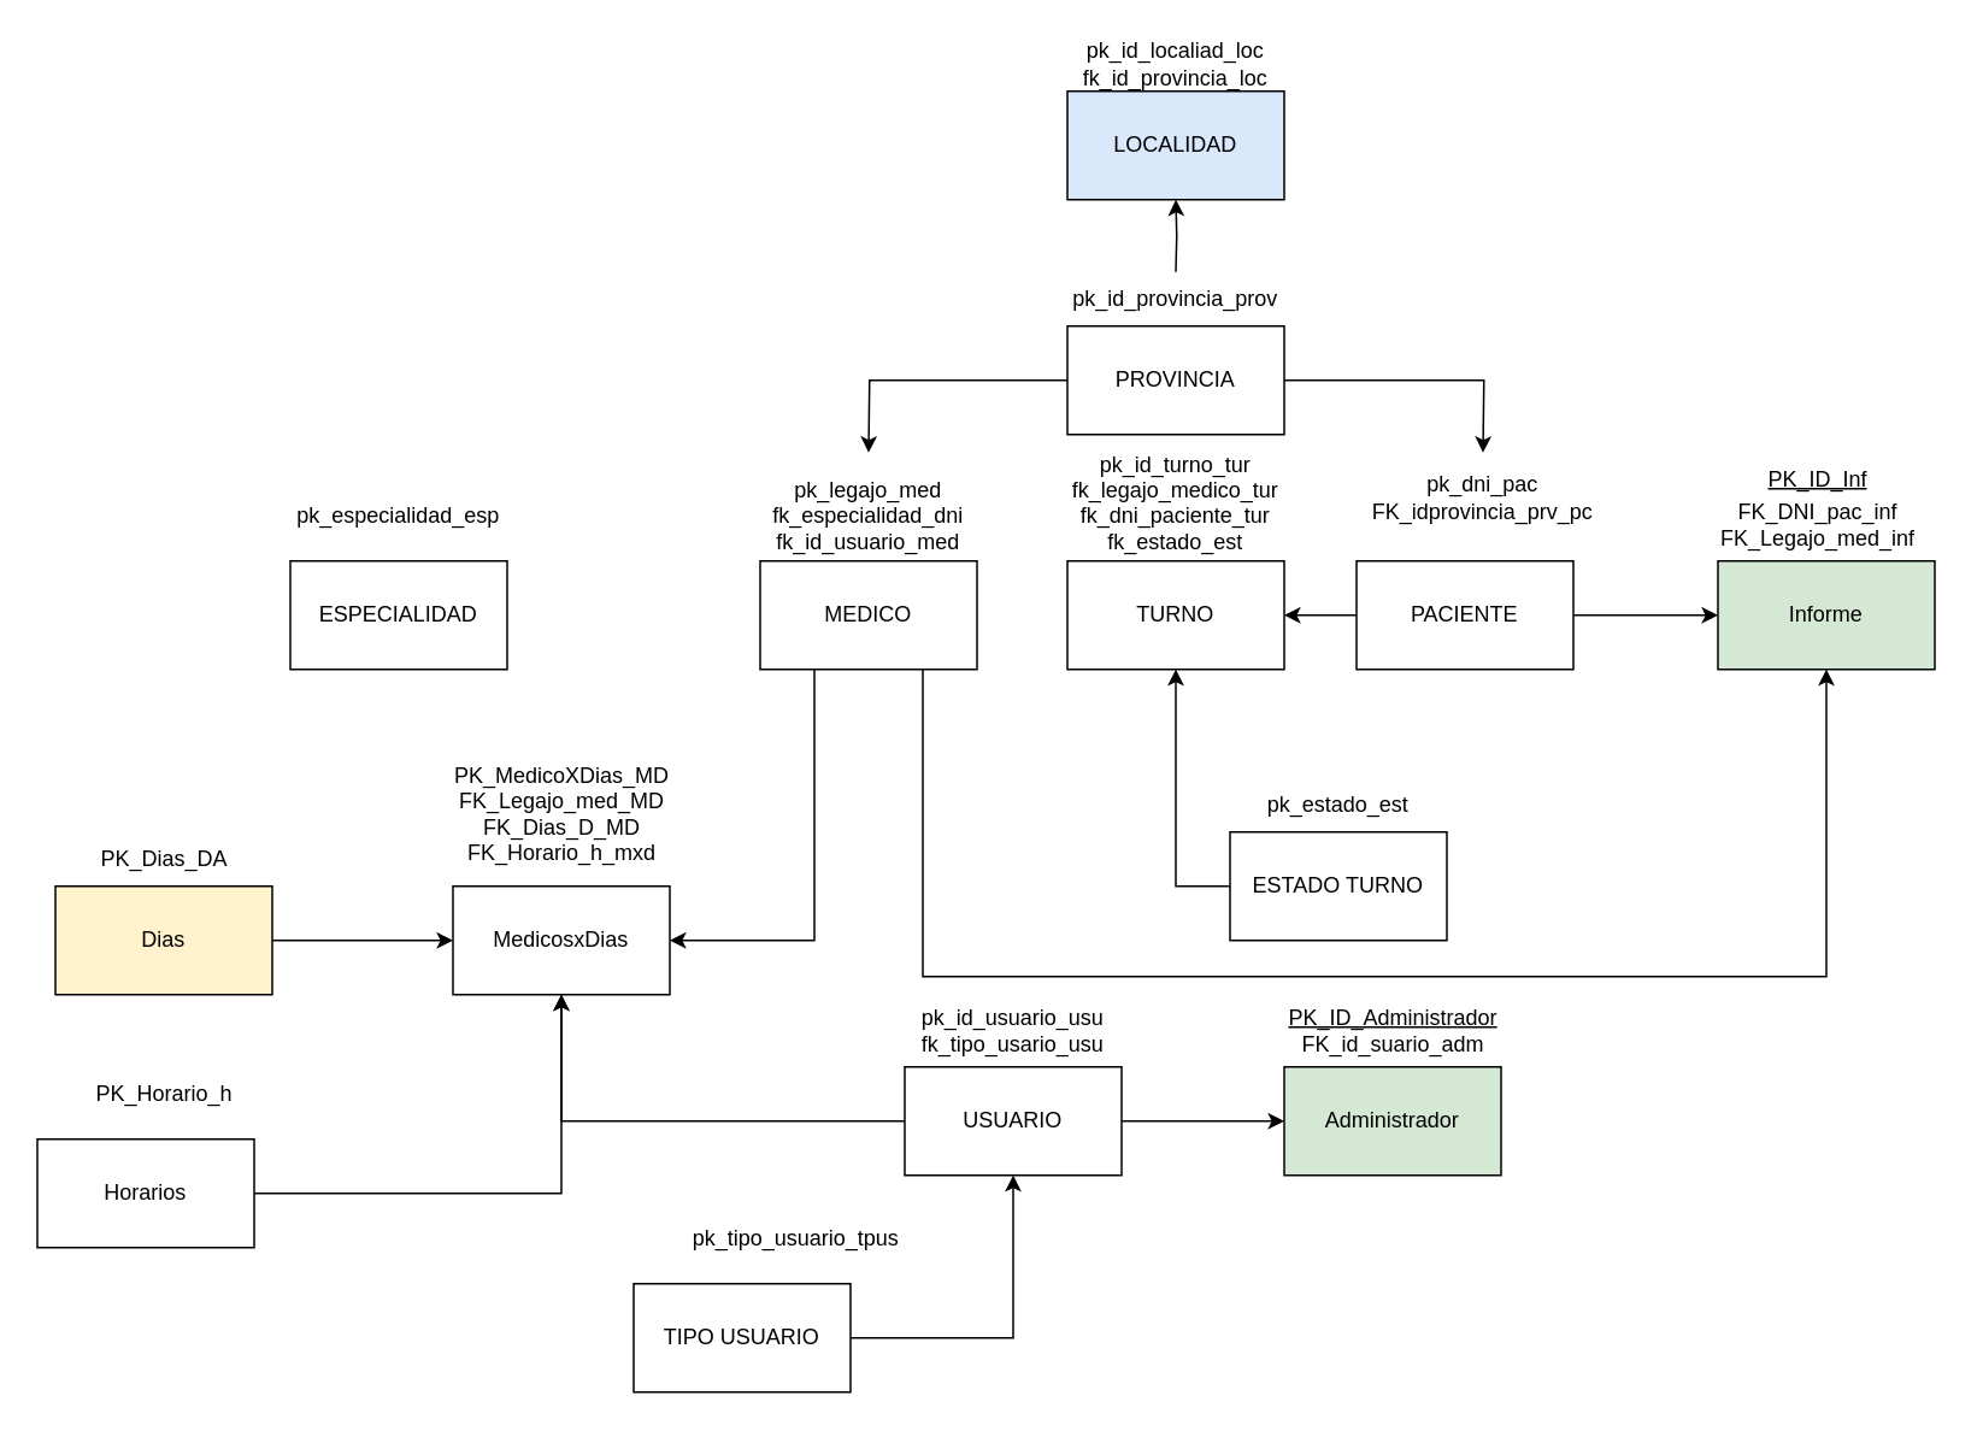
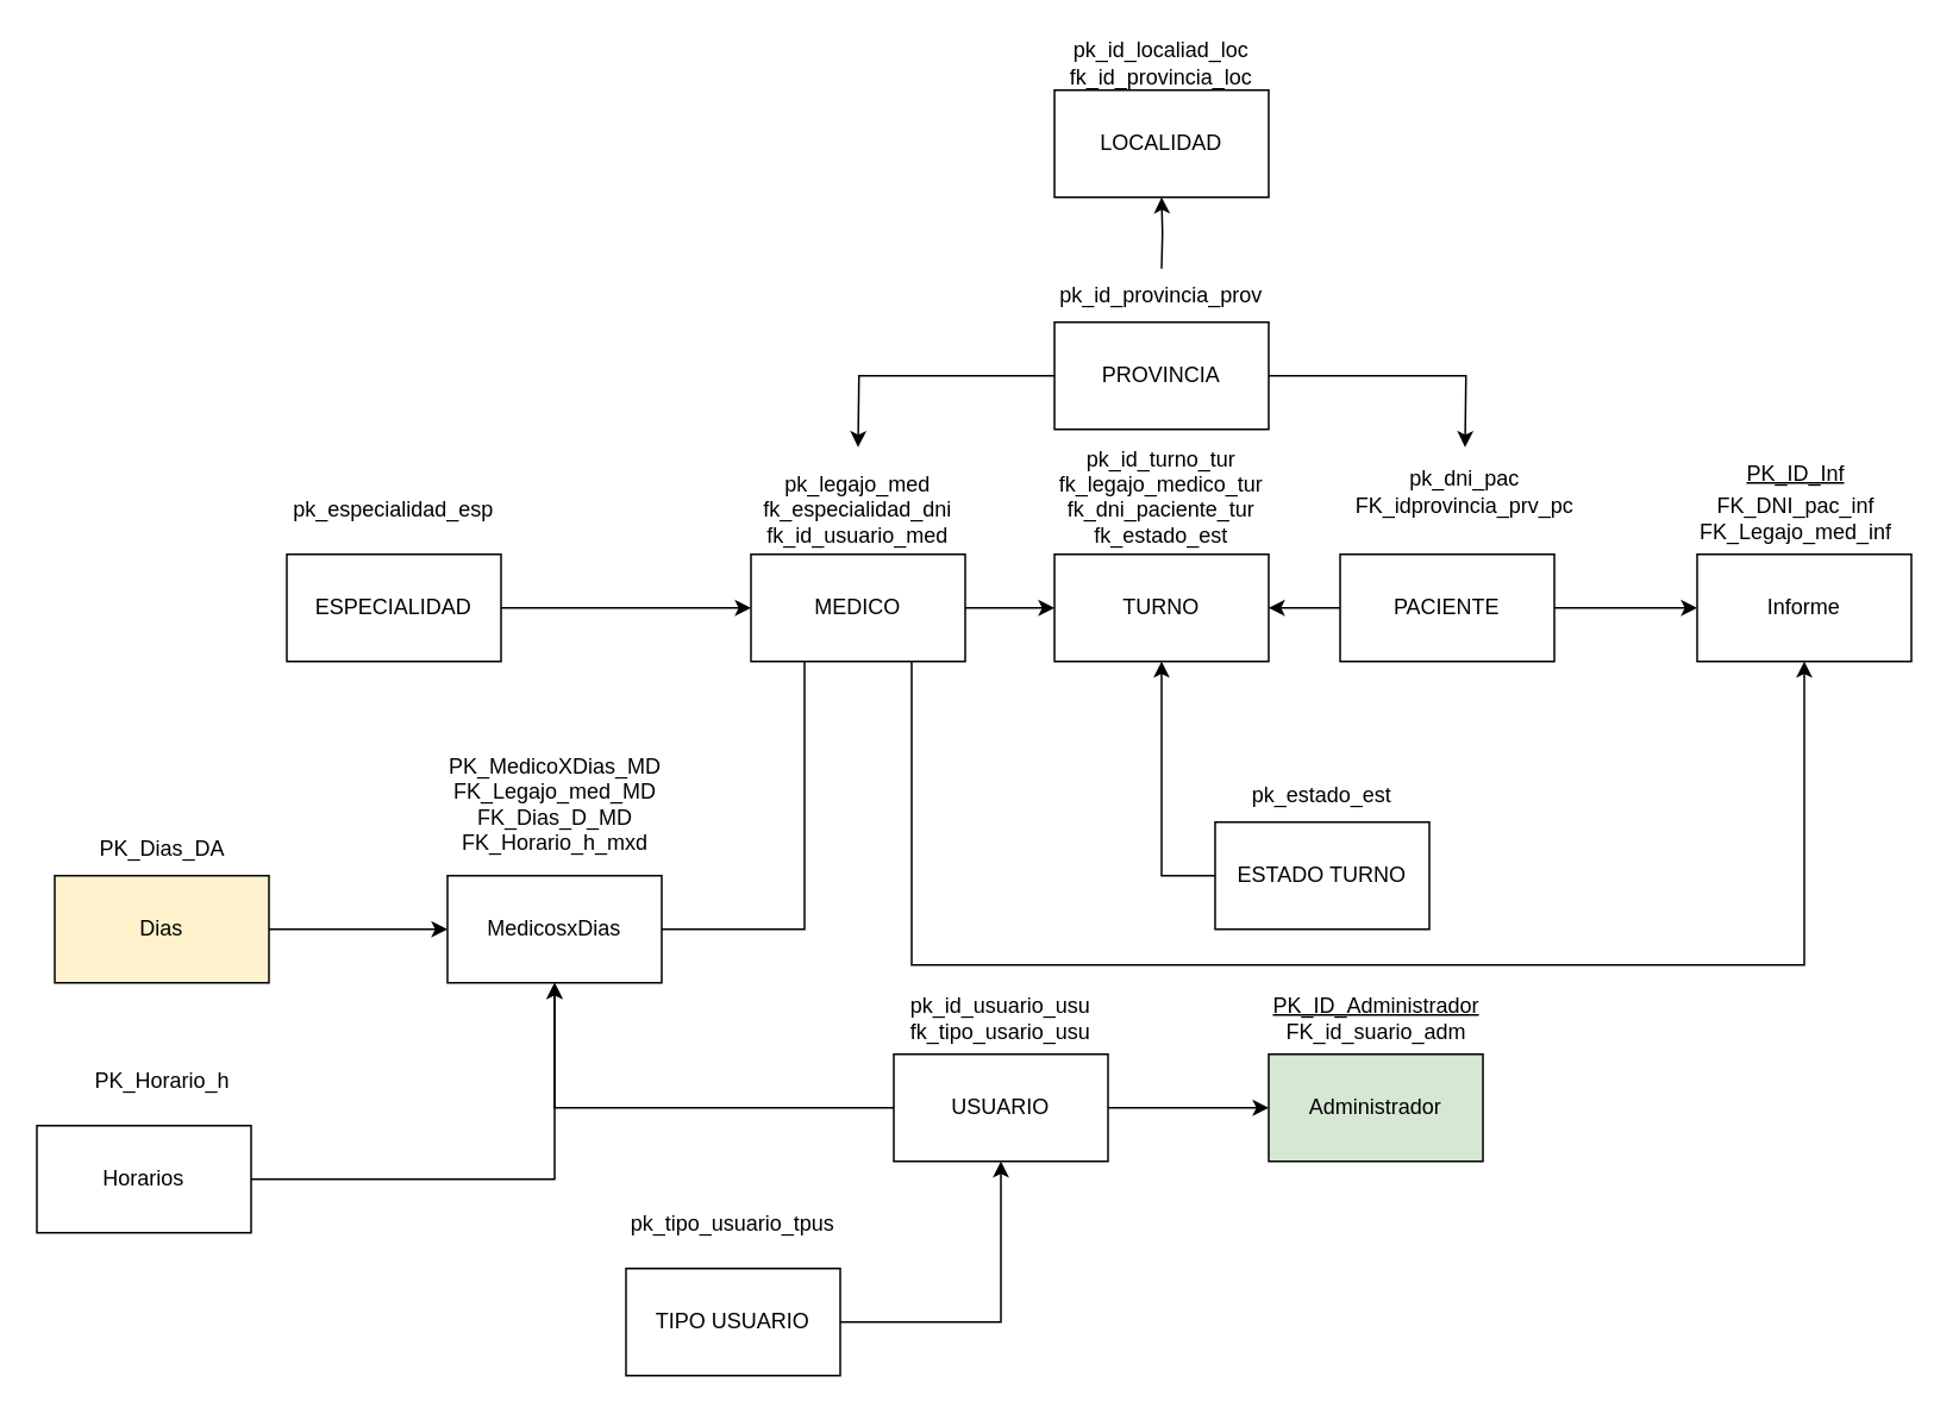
  <mxCell id="0" />
  <mxCell id="1" parent="0" />
  <mxCell id="2" style="edgeStyle=orthogonalEdgeStyle;rounded=0;orthogonalLoop=1;jettySize=auto;html=1;exitX=0;exitY=0.5;exitDx=0;exitDy=0;" parent="1" source="4" target="41" edge="1"><mxGeometry relative="1" as="geometry" /></mxCell>
  <mxCell id="3" style="edgeStyle=orthogonalEdgeStyle;rounded=0;orthogonalLoop=1;jettySize=auto;html=1;exitX=1;exitY=0.5;exitDx=0;exitDy=0;entryX=0;entryY=0.5;entryDx=0;entryDy=0;" parent="1" source="4" target="36" edge="1"><mxGeometry relative="1" as="geometry" /></mxCell>
  <mxCell id="4" value="USUARIO" style="rounded=0;whiteSpace=wrap;html=1;" parent="1" vertex="1"><mxGeometry x="500" y="590" width="120" height="60" as="geometry" /></mxCell>
  <mxCell id="5" value="pk_id_usuario_usu&lt;div&gt;fk_tipo_usario_usu&lt;/div&gt;" style="text;html=1;align=center;verticalAlign=middle;whiteSpace=wrap;rounded=0;" parent="1" vertex="1"><mxGeometry x="500" y="560" width="120" height="20" as="geometry" /></mxCell>
- <mxCell id="7" style="edgeStyle=orthogonalEdgeStyle;rounded=0;orthogonalLoop=1;jettySize=auto;html=1;exitX=0.25;exitY=1;exitDx=0;exitDy=0;entryX=1;entryY=0.5;entryDx=0;entryDy=0;" parent="1" source="9" target="41" edge="1"><mxGeometry relative="1" as="geometry" /></mxCell>
+ <mxCell id="6" value="" style="edgeStyle=orthogonalEdgeStyle;rounded=0;orthogonalLoop=1;jettySize=auto;html=1;" parent="1" source="9" target="13" edge="1"><mxGeometry relative="1" as="geometry" /></mxCell>
+ <mxCell id="7" style="edgeStyle=orthogonalEdgeStyle;rounded=0;orthogonalLoop=1;jettySize=auto;html=1;exitX=0.25;exitY=1;exitDx=0;exitDy=0;entryX=1;entryY=0.5;entryDx=0;entryDy=0;endArrow=none;" parent="1" source="9" target="41" edge="1"><mxGeometry relative="1" as="geometry" /></mxCell>
  <mxCell id="8" style="edgeStyle=orthogonalEdgeStyle;rounded=0;orthogonalLoop=1;jettySize=auto;html=1;exitX=0.75;exitY=1;exitDx=0;exitDy=0;entryX=0.5;entryY=1;entryDx=0;entryDy=0;" parent="1" source="9" target="33" edge="1"><mxGeometry relative="1" as="geometry"><Array as="points"><mxPoint x="510" y="540" /><mxPoint x="1010" y="540" /></Array></mxGeometry></mxCell>
  <mxCell id="9" value="&lt;div&gt;MEDICO&lt;/div&gt;" style="rounded=0;whiteSpace=wrap;html=1;" parent="1" vertex="1"><mxGeometry x="420" y="310" width="120" height="60" as="geometry" /></mxCell>
  <mxCell id="10" value="" style="edgeStyle=orthogonalEdgeStyle;rounded=0;orthogonalLoop=1;jettySize=auto;html=1;" parent="1" source="12" target="13" edge="1"><mxGeometry relative="1" as="geometry" /></mxCell>
  <mxCell id="11" style="edgeStyle=orthogonalEdgeStyle;rounded=0;orthogonalLoop=1;jettySize=auto;html=1;exitX=1;exitY=0.5;exitDx=0;exitDy=0;entryX=0;entryY=0.5;entryDx=0;entryDy=0;" parent="1" source="12" target="33" edge="1"><mxGeometry relative="1" as="geometry" /></mxCell>
  <mxCell id="12" value="&lt;div&gt;PACIENTE&lt;/div&gt;" style="rounded=0;whiteSpace=wrap;html=1;" parent="1" vertex="1"><mxGeometry x="750" y="310" width="120" height="60" as="geometry" /></mxCell>
  <mxCell id="13" value="TURNO" style="rounded=0;whiteSpace=wrap;html=1;" parent="1" vertex="1"><mxGeometry y="310" width="120" height="60" as="geometry" x="590" /></mxCell>
+ <mxCell id="14" value="" style="edgeStyle=orthogonalEdgeStyle;rounded=0;orthogonalLoop=1;jettySize=auto;html=1;" parent="1" source="15" target="9" edge="1"><mxGeometry relative="1" as="geometry" /></mxCell>
  <mxCell id="15" value="ESPECIALIDAD" style="rounded=0;whiteSpace=wrap;html=1;" parent="1" vertex="1"><mxGeometry x="160" y="310" width="120" height="60" as="geometry" /></mxCell>
  <mxCell id="16" style="edgeStyle=orthogonalEdgeStyle;rounded=0;orthogonalLoop=1;jettySize=auto;html=1;exitX=0;exitY=0.5;exitDx=0;exitDy=0;entryX=0.5;entryY=1;entryDx=0;entryDy=0;" parent="1" source="17" target="13" edge="1"><mxGeometry relative="1" as="geometry" /></mxCell>
  <mxCell id="17" value="ESTADO TURNO" style="rounded=0;whiteSpace=wrap;html=1;" parent="1" vertex="1"><mxGeometry x="680" y="460" width="120" height="60" as="geometry" /></mxCell>
  <mxCell id="18" style="edgeStyle=orthogonalEdgeStyle;rounded=0;orthogonalLoop=1;jettySize=auto;html=1;" parent="1" source="21" edge="1"><mxGeometry relative="1" as="geometry"><mxPoint x="480" y="250" as="targetPoint" /></mxGeometry></mxCell>
  <mxCell id="19" style="edgeStyle=orthogonalEdgeStyle;rounded=0;orthogonalLoop=1;jettySize=auto;html=1;" parent="1" source="21" edge="1"><mxGeometry relative="1" as="geometry"><mxPoint x="820" y="250" as="targetPoint" /></mxGeometry></mxCell>
  <mxCell id="20" style="edgeStyle=orthogonalEdgeStyle;rounded=0;orthogonalLoop=1;jettySize=auto;html=1;entryX=0.5;entryY=1;entryDx=0;entryDy=0;" parent="1" target="22" edge="1"><mxGeometry relative="1" as="geometry"><mxPoint x="650" y="140" as="targetPoint" /><mxPoint x="650" y="150" as="sourcePoint" /></mxGeometry></mxCell>
  <mxCell id="21" value="PROVINCIA" style="rounded=0;whiteSpace=wrap;html=1;" parent="1" vertex="1"><mxGeometry y="180" width="120" height="60" as="geometry" x="590" /></mxCell>
- <mxCell id="22" value="LOCALIDAD" style="rounded=0;whiteSpace=wrap;html=1;fillColor=#dae8fc;" parent="1" vertex="1"><mxGeometry y="50" width="120" height="60" as="geometry" x="590" /></mxCell>
+ <mxCell id="22" value="LOCALIDAD" style="rounded=0;whiteSpace=wrap;html=1;" parent="1" vertex="1"><mxGeometry y="50" width="120" height="60" as="geometry" x="590" /></mxCell>
  <mxCell id="23" style="edgeStyle=orthogonalEdgeStyle;rounded=0;orthogonalLoop=1;jettySize=auto;html=1;exitX=1;exitY=0.5;exitDx=0;exitDy=0;entryX=0.5;entryY=1;entryDx=0;entryDy=0;" parent="1" source="24" target="4" edge="1"><mxGeometry relative="1" as="geometry" /></mxCell>
  <mxCell id="24" value="TIPO USUARIO" style="rounded=0;whiteSpace=wrap;html=1;" parent="1" vertex="1"><mxGeometry x="350" y="710" width="120" height="60" as="geometry" /></mxCell>
  <mxCell id="25" value="pk_estado_est" style="text;html=1;align=center;verticalAlign=middle;whiteSpace=wrap;rounded=0;" parent="1" vertex="1"><mxGeometry x="710" y="430" width="60" height="30" as="geometry" /></mxCell>
  <mxCell id="26" value="pk_id_turno_tur&lt;div&gt;fk_legajo_medico_tur&lt;/div&gt;&lt;div&gt;fk_dni_paciente_tur&lt;/div&gt;&lt;div&gt;fk_estado_est&lt;/div&gt;&lt;div&gt;&lt;br&gt;&lt;/div&gt;" style="text;html=1;align=center;verticalAlign=middle;whiteSpace=wrap;rounded=0;" parent="1" vertex="1"><mxGeometry x="620" y="270" width="60" height="30" as="geometry" /></mxCell>
  <mxCell id="27" value="&lt;div&gt;pk_dni_pac&lt;/div&gt;&lt;div&gt;FK_idprovincia_prv_pc&lt;/div&gt;" style="text;html=1;align=center;verticalAlign=middle;whiteSpace=wrap;rounded=0;" parent="1" vertex="1"><mxGeometry x="790" y="260" width="60" height="30" as="geometry" /></mxCell>
  <mxCell id="28" value="pk_legajo_med&lt;div&gt;&lt;span style=&quot;background-color: initial;&quot;&gt;fk_especialidad_dni&lt;/span&gt;&lt;div&gt;fk_id_usuario_med&lt;/div&gt;&lt;/div&gt;" style="text;html=1;align=center;verticalAlign=middle;whiteSpace=wrap;rounded=0;" parent="1" vertex="1"><mxGeometry x="450" y="270" width="60" height="30" as="geometry" /></mxCell>
  <mxCell id="29" value="pk_especialidad_esp" style="text;html=1;align=center;verticalAlign=middle;whiteSpace=wrap;rounded=0;" parent="1" vertex="1"><mxGeometry x="190" y="270" width="60" height="30" as="geometry" /></mxCell>
- <mxCell id="30" value="pk_tipo_usuario_tpus" style="text;html=1;align=center;verticalAlign=middle;whiteSpace=wrap;rounded=0;" parent="1" vertex="1"><mxGeometry x="380" y="670" width="120" height="30" as="geometry" /></mxCell>
+ <mxCell id="30" value="pk_tipo_usuario_tpus" style="text;html=1;align=center;verticalAlign=middle;whiteSpace=wrap;rounded=0;" parent="1" vertex="1"><mxGeometry x="350" y="670" width="120" height="30" as="geometry" /></mxCell>
  <mxCell id="31" value="pk_id_localiad_loc&lt;div&gt;fk_id_provincia_loc&lt;/div&gt;" style="text;html=1;align=center;verticalAlign=middle;whiteSpace=wrap;rounded=0;" parent="1" vertex="1"><mxGeometry x="620" y="20" width="60" height="30" as="geometry" /></mxCell>
  <mxCell id="32" value="pk_id_provincia_prov" style="text;html=1;align=center;verticalAlign=middle;whiteSpace=wrap;rounded=0;" parent="1" vertex="1"><mxGeometry x="620" y="150" width="60" height="30" as="geometry" /></mxCell>
- <mxCell id="33" value="&lt;div&gt;Informe&lt;/div&gt;" style="rounded=0;whiteSpace=wrap;html=1;fillColor=#d5e8d4;" parent="1" vertex="1"><mxGeometry x="950" y="310" width="120" height="60" as="geometry" /></mxCell>
+ <mxCell id="33" value="&lt;div&gt;Informe&lt;/div&gt;" style="rounded=0;whiteSpace=wrap;html=1;" parent="1" vertex="1"><mxGeometry x="950" y="310" width="120" height="60" as="geometry" /></mxCell>
  <mxCell id="34" value="&lt;u&gt;PK_ID_Inf&lt;/u&gt;" style="text;html=1;align=center;verticalAlign=middle;resizable=0;points=[];autosize=1;strokeColor=none;fillColor=none;" parent="1" vertex="1"><mxGeometry x="965" y="250" width="80" height="30" as="geometry" /></mxCell>
  <mxCell id="35" value="&lt;div&gt;FK_DNI_pac_inf&lt;/div&gt;&lt;div&gt;FK_Legajo_med_inf&lt;br&gt;&lt;/div&gt;" style="text;html=1;align=center;verticalAlign=middle;resizable=0;points=[];autosize=1;strokeColor=none;fillColor=none;" parent="1" vertex="1"><mxGeometry x="935" y="270" width="140" height="40" as="geometry" /></mxCell>
  <mxCell id="36" value="&lt;div&gt;Administrador&lt;/div&gt;" style="rounded=0;whiteSpace=wrap;html=1;fillColor=#d5e8d4;" parent="1" vertex="1"><mxGeometry x="710" y="590" width="120" height="60" as="geometry" /></mxCell>
  <mxCell id="37" value="&lt;div&gt;&lt;u&gt;PK_ID_Administrador&lt;/u&gt;&lt;/div&gt;&lt;div&gt;FK_id_suario_adm&lt;br&gt;&lt;/div&gt;" style="text;html=1;align=center;verticalAlign=middle;resizable=0;points=[];autosize=1;strokeColor=none;fillColor=none;" parent="1" vertex="1"><mxGeometry x="700" y="550" width="140" height="40" as="geometry" /></mxCell>
  <mxCell id="38" style="edgeStyle=orthogonalEdgeStyle;rounded=0;orthogonalLoop=1;jettySize=auto;html=1;exitX=1;exitY=0.5;exitDx=0;exitDy=0;entryX=0;entryY=0.5;entryDx=0;entryDy=0;" parent="1" source="39" target="41" edge="1"><mxGeometry relative="1" as="geometry" /></mxCell>
  <mxCell id="39" value="&lt;div&gt;Dias&lt;/div&gt;" style="rounded=0;whiteSpace=wrap;html=1;fillColor=#fff2cc;" parent="1" vertex="1"><mxGeometry x="30" y="490" width="120" height="60" as="geometry" /></mxCell>
  <mxCell id="40" value="&lt;div&gt;PK_Dias_DA&lt;/div&gt;" style="text;html=1;align=center;verticalAlign=middle;resizable=0;points=[];autosize=1;strokeColor=none;fillColor=none;" parent="1" vertex="1"><mxGeometry x="40" y="460" width="100" height="30" as="geometry" /></mxCell>
  <mxCell id="41" value="&lt;div&gt;MedicosxDias&lt;/div&gt;" style="rounded=0;whiteSpace=wrap;html=1;" parent="1" vertex="1"><mxGeometry x="250" y="490" width="120" height="60" as="geometry" /></mxCell>
  <mxCell id="42" value="&lt;div&gt;PK_MedicoXDias_MD&lt;/div&gt;&lt;div&gt;FK_Legajo_med_MD&lt;/div&gt;&lt;div&gt;FK_Dias_D_MD&lt;/div&gt;&lt;div&gt;FK_Horario_h_mxd&lt;br&gt;&lt;/div&gt;" style="text;html=1;align=center;verticalAlign=middle;resizable=0;points=[];autosize=1;strokeColor=none;fillColor=none;" parent="1" vertex="1"><mxGeometry x="240" y="415" width="140" height="70" as="geometry" /></mxCell>
  <mxCell id="43" style="edgeStyle=orthogonalEdgeStyle;rounded=0;orthogonalLoop=1;jettySize=auto;html=1;exitX=1;exitY=0.5;exitDx=0;exitDy=0;entryX=0.5;entryY=1;entryDx=0;entryDy=0;" edge="1" parent="1" source="44" target="41"><mxGeometry relative="1" as="geometry" /></mxCell>
  <mxCell id="44" value="&lt;div&gt;Horarios&lt;/div&gt;" style="rounded=0;whiteSpace=wrap;html=1;" vertex="1" parent="1"><mxGeometry x="20" y="630" width="120" height="60" as="geometry" /></mxCell>
  <mxCell id="45" value="PK_Horario_h" style="text;html=1;align=center;verticalAlign=middle;resizable=0;points=[];autosize=1;strokeColor=none;fillColor=none;" vertex="1" parent="1"><mxGeometry x="40" y="590" width="100" height="30" as="geometry" /></mxCell>
